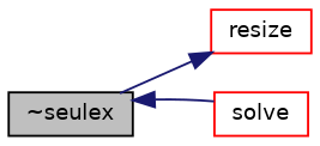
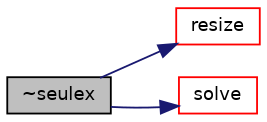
  digraph {
    rankdir=LR
    node [color=red fontname=Helvetica fontsize=10 shape=record]
    edge [color=midnightblue fontname=Helvetica fontsize=10 labelfontname=Helvetica labelfontsize=10 style=solid]
    n1 [color=black fillcolor=grey75 fontcolor=black height=0.2 label="~seulex" style=filled width=0.4]
    n2 [height=0.2 label=resize width=0.4]
    n3 [height=0.2 label=solve width=0.4]
    n1 -> n2
-   n3 -> n1
+   n1 -> n3
  }
